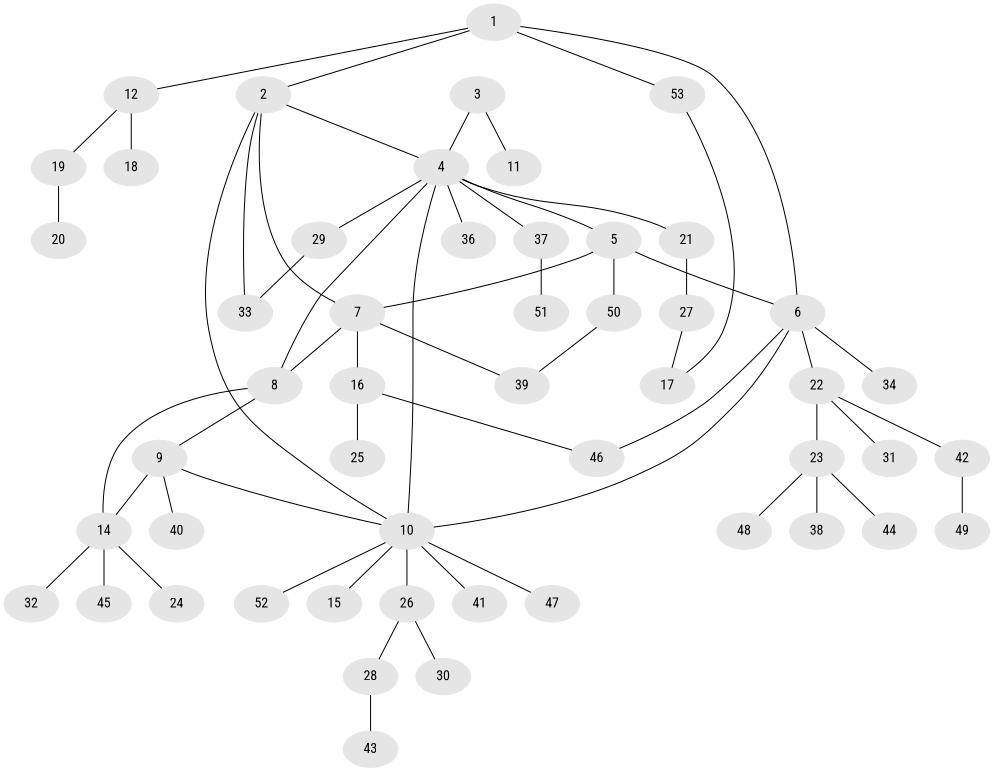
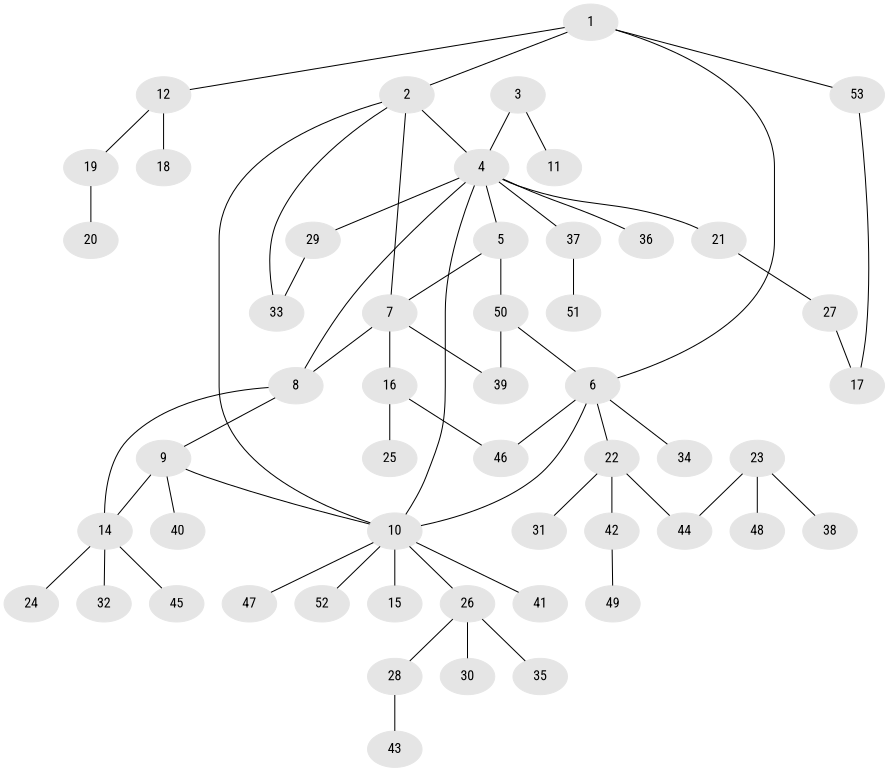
  graph {
    fontname="Roboto Condensed"
    node [color=gray90 fontname="Roboto Condensed" style=filled]
    edge [fontname="Roboto Condensed"]
    1
    2
    6
    12
    n5 [label=53]
    4
    7
    10
    33
    22
    34
    46
    18
    19
    17
    5
    8
    21
    29
    36
    37
    39
    16
    15
    26
    41
    47
    52
    3
    11
    50
    9
    14
    27
    51
    23
    31
    42
    25
    40
    24
    32
    45
    28
    30
+   35
    20
    38
    44
    48
    49
    43
    1 -- 2
    1 -- 6
    1 -- 12
    1 -- n5
    2 -- 4
    2 -- 7
    2 -- 10
    2 -- 33
    6 -- 10
    6 -- 22
    6 -- 34
    6 -- 46
    12 -- 18
    12 -- 19
    n5 -- 17
    4 -- 10
    4 -- 5
    4 -- 8
    4 -- 21
    4 -- 29
    4 -- 36
    4 -- 37
    7 -- 8
    7 -- 39
    7 -- 16
    10 -- 15
    10 -- 26
    10 -- 41
    10 -- 47
    10 -- 52
-   22 -- 23
+   22 -- 44
    22 -- 31
    22 -- 42
    19 -- 20
-   5 -- 6
+   50 -- 6
    5 -- 7
    5 -- 50
    8 -- 9
    8 -- 14
    21 -- 27
    29 -- 33
    37 -- 51
    16 -- 46
    16 -- 25
    26 -- 28
    26 -- 30
+   26 -- 35
    3 -- 4
    3 -- 11
    50 -- 39
    9 -- 10
    9 -- 14
    9 -- 40
    14 -- 24
    14 -- 32
    14 -- 45
    27 -- 17
    23 -- 38
    23 -- 44
    23 -- 48
    42 -- 49
    28 -- 43
  }
